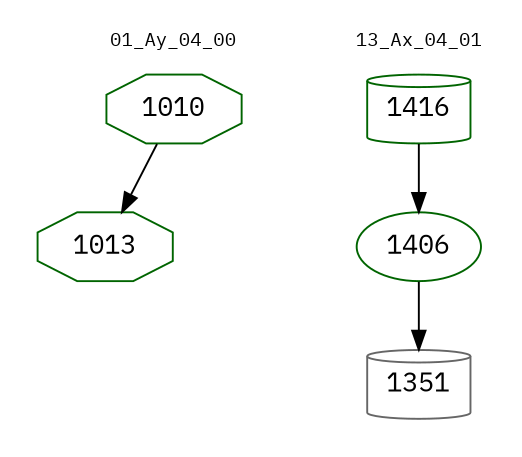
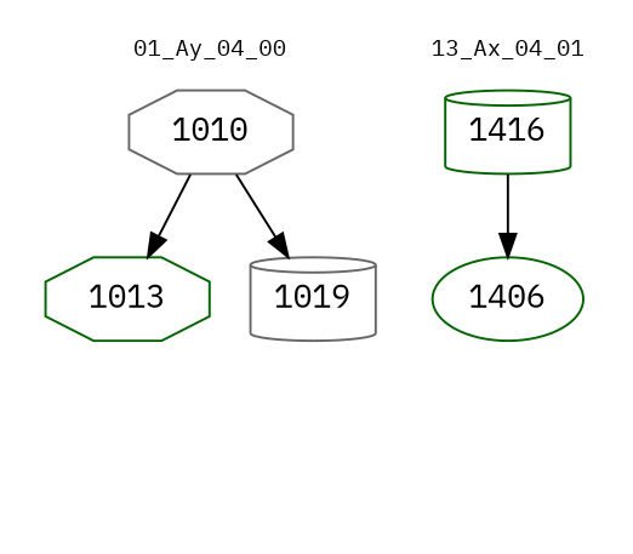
  digraph {
    fontname="IBM Plex Mono"
    node [color=darkgreen fontname="IBM Plex Mono" shape=cylinder]
    edge [color=black fontname="IBM Plex Mono"]
-   n1 [label=1010 shape=octagon]
+   n1 [color=gray40 label=1010 shape=octagon]
    n2 [label=1013 shape=octagon]
+   n3 [color=gray40 label=1019]
    n4 [label=1406 shape=ellipse]
-   n5 [color=gray40 label=1351]
    n6 [label=1416]
    subgraph cluster_1 {
      color=white
      fontsize=10
      label="01_Ay_04_00"
      n1
      n2
+     n3
    }
    subgraph cluster_2 {
      color=white
      fontsize=10
      label="13_Ax_04_01"
      n4
-     n5
      n6
    }
    n1 -> n2
-   n4 -> n5
+   n1 -> n3
    n6 -> n4
  }
